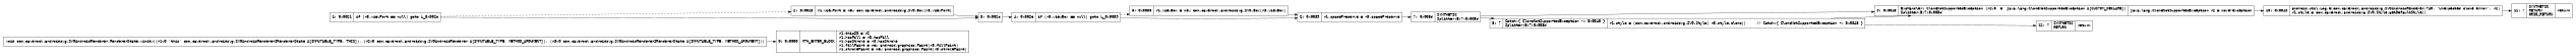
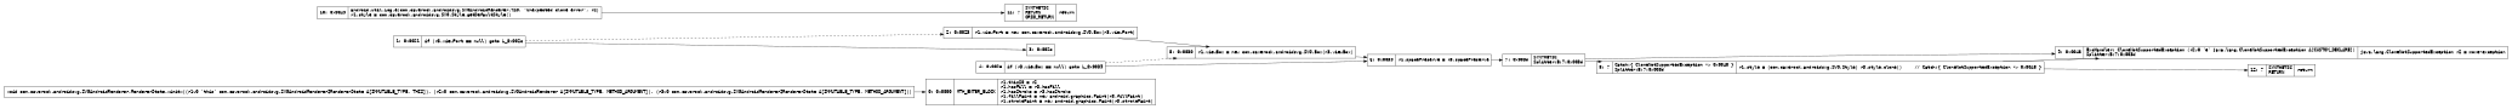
  digraph {
    fontname="DejaVu Sans Mono"
    rankdir=LR
    node [fontname="DejaVu Sans Mono" shape=record]
    edge [fontname="DejaVu Sans Mono"]
    n1 [label="{0\:\ 0x0000|MTH_ENTER_BLOCK\l|r1.this$0 = r2\lr1.hasFill = r3.hasFill\lr1.hasStroke = r3.hasStroke\lr1.fillPaint = new android.graphics.Paint(r3.fillPaint)\lr1.strokePaint = new android.graphics.Paint(r3.strokePaint)\l}"]
    n2 [label="{1\:\ 0x0021|if (r3.viewPort == null) goto L_0x002c\l}"]
    n3 [label="{2\:\ 0x0023|r1.viewPort = new com.caverock.androidsvg.SVG.Box(r3.viewPort)\l}"]
    n4 [label="{3\:\ 0x002c}"]
    n5 [label="{4\:\ 0x002e|if (r3.viewBox == null) goto L_0x0039\l}"]
    n6 [label="{5\:\ 0x0030|r1.viewBox = new com.caverock.androidsvg.SVG.Box(r3.viewBox)\l}"]
    n7 [label="{6\:\ 0x0039|r1.spacePreserve = r3.spacePreserve\l}"]
    n8 [label="{7\:\ 0x003d|SYNTHETIC\lSplitter:B:7:0x003d\l}"]
    n9 [label="{8\:\ ?|Catch:\{ CloneNotSupportedException \-\> 0x0048 \}\lSplitter:B:7:0x003d\l|r1.style = (com.caverock.androidsvg.SVG.Style) r3.style.clone()     \/\/ Catch:\{ CloneNotSupportedException \-\> 0x0048 \}\l}"]
    n10 [label="{9\:\ 0x0048|ExcHandler: CloneNotSupportedException (r2v8 'e' java.lang.CloneNotSupportedException A[CUSTOM_DECLARE])\lSplitter:B:7:0x003d\l|java.lang.CloneNotSupportedException r2 = move\-exception\l}"]
    n11 [label="{12\:\ ?|SYNTHETIC\lRETURN\l|return\l}"]
    n12 [label="{10\:\ 0x0049|android.util.Log.e(com.caverock.androidsvg.SVGAndroidRenderer.TAG, \"Unexpected clone error\", r2)\lr1.style = com.caverock.androidsvg.SVG.Style.getDefaultStyle()\l}"]
    n13 [label="{11\:\ ?|SYNTHETIC\lRETURN\lORIG_RETURN\l|return\l}"]
    n14 [label="{void com.caverock.androidsvg.SVGAndroidRenderer.RendererState.\<init\>((r1v0 'this' com.caverock.androidsvg.SVGAndroidRenderer$RendererState A[IMMUTABLE_TYPE, THIS]), (r2v0 com.caverock.androidsvg.SVGAndroidRenderer A[IMMUTABLE_TYPE, METHOD_ARGUMENT]), (r3v0 com.caverock.androidsvg.SVGAndroidRenderer$RendererState A[IMMUTABLE_TYPE, METHOD_ARGUMENT])) }"]
    n2 -> n3 [style=dashed]
    n2 -> n4
-   n3 -> n4
-   n4 -> n5
+   n3 -> n6
    n5 -> n6 [style=dashed]
    n5 -> n7
    n6 -> n7
    n7 -> n8
    n8 -> n9
    n8 -> n10
    n9 -> n10
    n9 -> n11
-   n10 -> n12
    n12 -> n13
    n14 -> n1
  }
